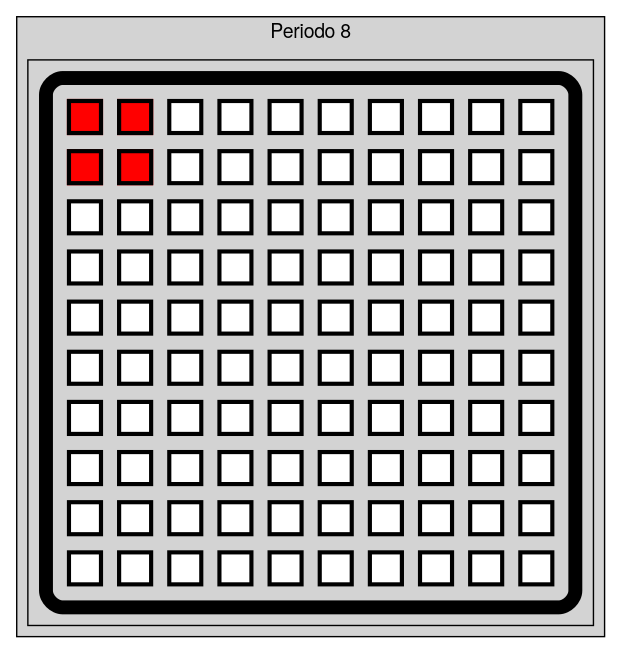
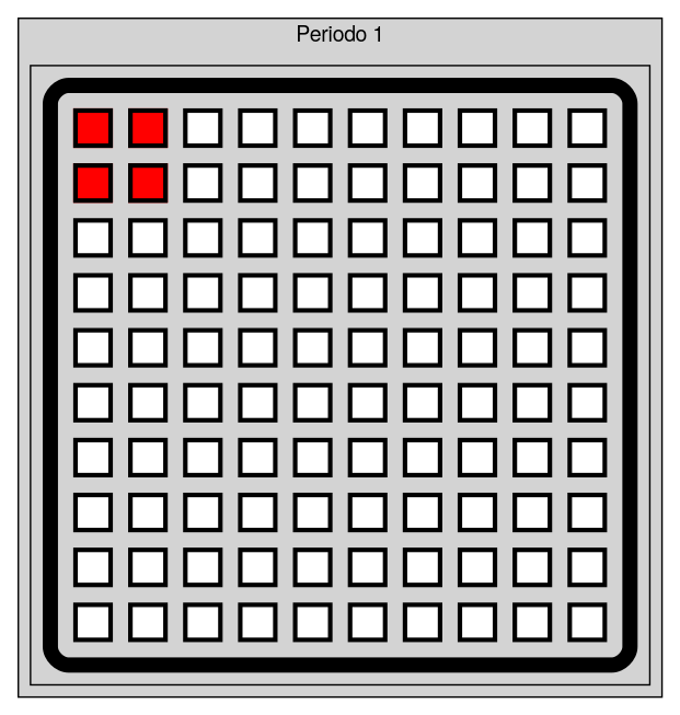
  digraph {
    fontname="Helvetica, Atial,sans-serif"
    style=filled
    n1 [fontname="Helvetica,Arial,sans-serif" gradientangle=180 label=< <TABLE border="10" cellspacing="10" cellpadding="10" style="rounded"  gradientangle="315"> <TR><TD border="3" bgcolor="red" gradientangle="315"></TD> <TD border="3" bgcolor="red" gradientangle="315"></TD> <TD border="3" bgcolor="white" gradientangle="315"></TD> <TD border="3" bgcolor="white" gradientangle="315"></TD> <TD border="3" bgcolor="white" gradientangle="315"></TD> <TD border="3" bgcolor="white" gradientangle="315"></TD> <TD border="3" bgcolor="white" gradientangle="315"></TD> <TD border="3" bgcolor="white" gradientangle="315"></TD> <TD border="3" bgcolor="white" gradientangle="315"></TD> <TD border="3" bgcolor="white" gradientangle="315"></TD> </TR><TR><TD border="3" bgcolor="red" gradientangle="315"></TD> <TD border="3" bgcolor="red" gradientangle="315"></TD> <TD border="3" bgcolor="white" gradientangle="315"></TD> <TD border="3" bgcolor="white" gradientangle="315"></TD> <TD border="3" bgcolor="white" gradientangle="315"></TD> <TD border="3" bgcolor="white" gradientangle="315"></TD> <TD border="3" bgcolor="white" gradientangle="315"></TD> <TD border="3" bgcolor="white" gradientangle="315"></TD> <TD border="3" bgcolor="white" gradientangle="315"></TD> <TD border="3" bgcolor="white" gradientangle="315"></TD> </TR><TR><TD border="3" bgcolor="white" gradientangle="315"></TD> <TD border="3" bgcolor="white" gradientangle="315"></TD> <TD border="3" bgcolor="white" gradientangle="315"></TD> <TD border="3" bgcolor="white" gradientangle="315"></TD> <TD border="3" bgcolor="white" gradientangle="315"></TD> <TD border="3" bgcolor="white" gradientangle="315"></TD> <TD border="3" bgcolor="white" gradientangle="315"></TD> <TD border="3" bgcolor="white" gradientangle="315"></TD> <TD border="3" bgcolor="white" gradientangle="315"></TD> <TD border="3" bgcolor="white" gradientangle="315"></TD> </TR><TR><TD border="3" bgcolor="white" gradientangle="315"></TD> <TD border="3" bgcolor="white" gradientangle="315"></TD> <TD border="3" bgcolor="white" gradientangle="315"></TD> <TD border="3" bgcolor="white" gradientangle="315"></TD> <TD border="3" bgcolor="white" gradientangle="315"></TD> <TD border="3" bgcolor="white" gradientangle="315"></TD> <TD border="3" bgcolor="white" gradientangle="315"></TD> <TD border="3" bgcolor="white" gradientangle="315"></TD> <TD border="3" bgcolor="white" gradientangle="315"></TD> <TD border="3" bgcolor="white" gradientangle="315"></TD> </TR><TR><TD border="3" bgcolor="white" gradientangle="315"></TD> <TD border="3" bgcolor="white" gradientangle="315"></TD> <TD border="3" bgcolor="white" gradientangle="315"></TD> <TD border="3" bgcolor="white" gradientangle="315"></TD> <TD border="3" bgcolor="white" gradientangle="315"></TD> <TD border="3" bgcolor="white" gradientangle="315"></TD> <TD border="3" bgcolor="white" gradientangle="315"></TD> <TD border="3" bgcolor="white" gradientangle="315"></TD> <TD border="3" bgcolor="white" gradientangle="315"></TD> <TD border="3" bgcolor="white" gradientangle="315"></TD> </TR><TR><TD border="3" bgcolor="white" gradientangle="315"></TD> <TD border="3" bgcolor="white" gradientangle="315"></TD> <TD border="3" bgcolor="white" gradientangle="315"></TD> <TD border="3" bgcolor="white" gradientangle="315"></TD> <TD border="3" bgcolor="white" gradientangle="315"></TD> <TD border="3" bgcolor="white" gradientangle="315"></TD> <TD border="3" bgcolor="white" gradientangle="315"></TD> <TD border="3" bgcolor="white" gradientangle="315"></TD> <TD border="3" bgcolor="white" gradientangle="315"></TD> <TD border="3" bgcolor="white" gradientangle="315"></TD> </TR><TR><TD border="3" bgcolor="white" gradientangle="315"></TD> <TD border="3" bgcolor="white" gradientangle="315"></TD> <TD border="3" bgcolor="white" gradientangle="315"></TD> <TD border="3" bgcolor="white" gradientangle="315"></TD> <TD border="3" bgcolor="white" gradientangle="315"></TD> <TD border="3" bgcolor="white" gradientangle="315"></TD> <TD border="3" bgcolor="white" gradientangle="315"></TD> <TD border="3" bgcolor="white" gradientangle="315"></TD> <TD border="3" bgcolor="white" gradientangle="315"></TD> <TD border="3" bgcolor="white" gradientangle="315"></TD> </TR><TR><TD border="3" bgcolor="white" gradientangle="315"></TD> <TD border="3" bgcolor="white" gradientangle="315"></TD> <TD border="3" bgcolor="white" gradientangle="315"></TD> <TD border="3" bgcolor="white" gradientangle="315"></TD> <TD border="3" bgcolor="white" gradientangle="315"></TD> <TD border="3" bgcolor="white" gradientangle="315"></TD> <TD border="3" bgcolor="white" gradientangle="315"></TD> <TD border="3" bgcolor="white" gradientangle="315"></TD> <TD border="3" bgcolor="white" gradientangle="315"></TD> <TD border="3" bgcolor="white" gradientangle="315"></TD> </TR><TR><TD border="3" bgcolor="white" gradientangle="315"></TD> <TD border="3" bgcolor="white" gradientangle="315"></TD> <TD border="3" bgcolor="white" gradientangle="315"></TD> <TD border="3" bgcolor="white" gradientangle="315"></TD> <TD border="3" bgcolor="white" gradientangle="315"></TD> <TD border="3" bgcolor="white" gradientangle="315"></TD> <TD border="3" bgcolor="white" gradientangle="315"></TD> <TD border="3" bgcolor="white" gradientangle="315"></TD> <TD border="3" bgcolor="white" gradientangle="315"></TD> <TD border="3" bgcolor="white" gradientangle="315"></TD> </TR><TR><TD border="3" bgcolor="white" gradientangle="315"></TD> <TD border="3" bgcolor="white" gradientangle="315"></TD> <TD border="3" bgcolor="white" gradientangle="315"></TD> <TD border="3" bgcolor="white" gradientangle="315"></TD> <TD border="3" bgcolor="white" gradientangle="315"></TD> <TD border="3" bgcolor="white" gradientangle="315"></TD> <TD border="3" bgcolor="white" gradientangle="315"></TD> <TD border="3" bgcolor="white" gradientangle="315"></TD> <TD border="3" bgcolor="white" gradientangle="315"></TD> <TD border="3" bgcolor="white" gradientangle="315"></TD> </TR></TABLE>> shape=square style=radial]
    subgraph cluster_1 {
-     label="Periodo 8"
+     label="Periodo 1"
      n1
    }
  }
